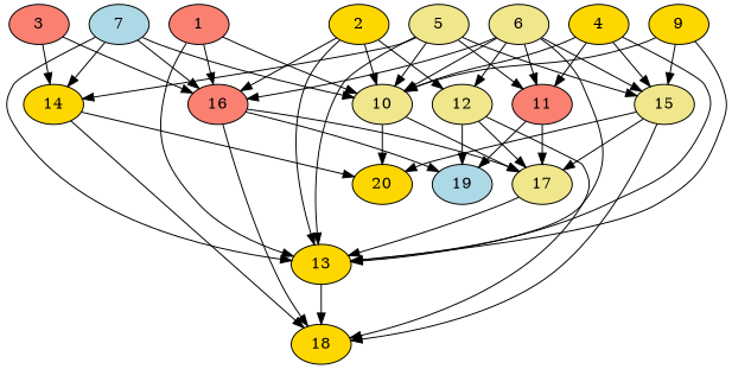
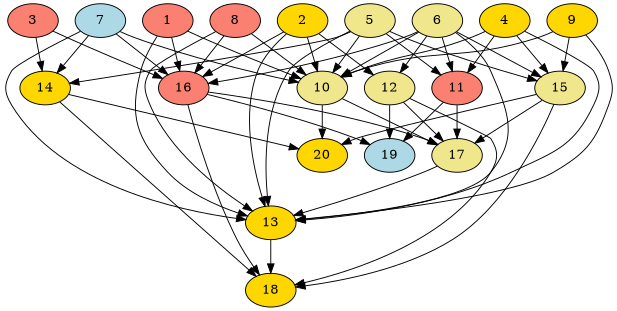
  digraph {
    node [alpha=0.17 fillcolor=gold style=filled]
    1 [alpha=0.07 expect_size=9847808 fillcolor=salmon]
    10 [alpha=0.14 expect_size=49345536 fillcolor=khaki]
    13 [alpha=0.09 expect_size=8346624]
    16 [alpha=0.12 expect_size=44169216 fillcolor=salmon]
    17 [expect_size=17420288 fillcolor=khaki]
    20 [alpha=0.09 expect_size=16394240]
    18 [alpha=0.20 expect_size=14555136]
    19 [expect_size=6382592 fillcolor=lightblue]
    2 [alpha=0.02 expect_size=30820352]
    12 [alpha=0.11 expect_size=50476032 fillcolor=khaki]
    3 [alpha=0.14 expect_size=44712960 fillcolor=salmon]
    14 [alpha=0.16 expect_size=40885248]
    4 [alpha=0.15 expect_size=40779776]
    11 [expect_size=33270784 fillcolor=salmon]
    15 [alpha=0.07 expect_size=29512704 fillcolor=khaki]
    5 [alpha=0.06 expect_size=11225088 fillcolor=khaki]
    6 [alpha=0.09 expect_size=19987456 fillcolor=khaki]
    7 [alpha=0.19 expect_size=21560320 fillcolor=lightblue]
+   8 [expect_size=39157760 fillcolor=salmon]
    9 [alpha=0.04 expect_size=5362688]
    1 -> 10
    1 -> 13
    1 -> 16
    10 -> 17
    10 -> 20
    13 -> 18
    16 -> 17
    16 -> 18
    16 -> 19
    17 -> 13
    2 -> 10
    2 -> 13
    2 -> 16
    2 -> 12
    12 -> 17
    12 -> 18
    12 -> 19
    3 -> 16
    3 -> 14
    14 -> 20
    14 -> 18
    4 -> 10
    4 -> 13
    4 -> 11
    4 -> 15
    11 -> 17
    11 -> 19
    15 -> 17
    15 -> 20
    15 -> 18
    5 -> 10
    5 -> 13
    5 -> 14
    5 -> 11
    5 -> 15
    6 -> 10
    6 -> 13
    6 -> 16
    6 -> 12
    6 -> 11
    6 -> 15
    7 -> 10
    7 -> 13
    7 -> 16
    7 -> 14
+   8 -> 10
+   8 -> 13
+   8 -> 16
    9 -> 10
    9 -> 13
    9 -> 15
  }
